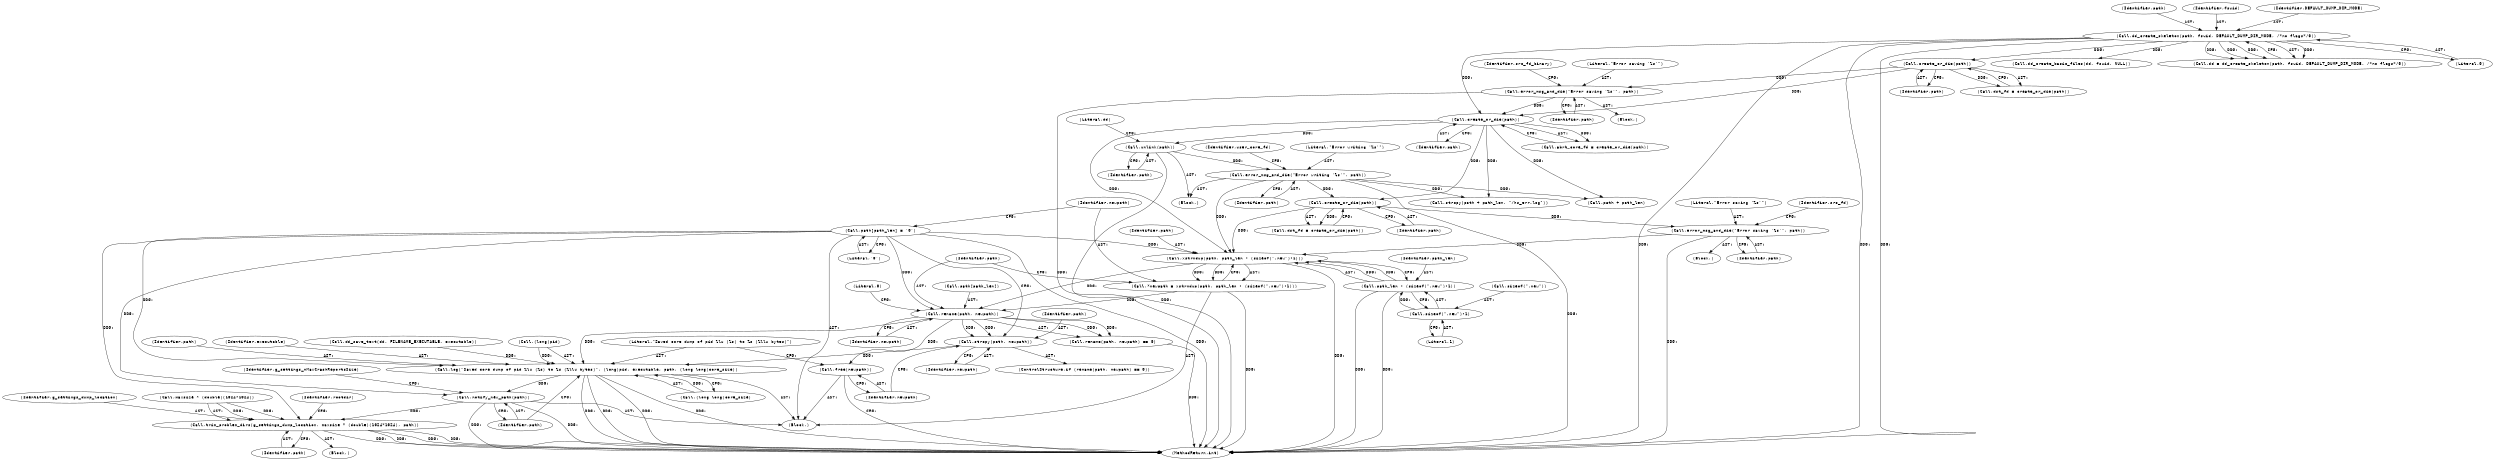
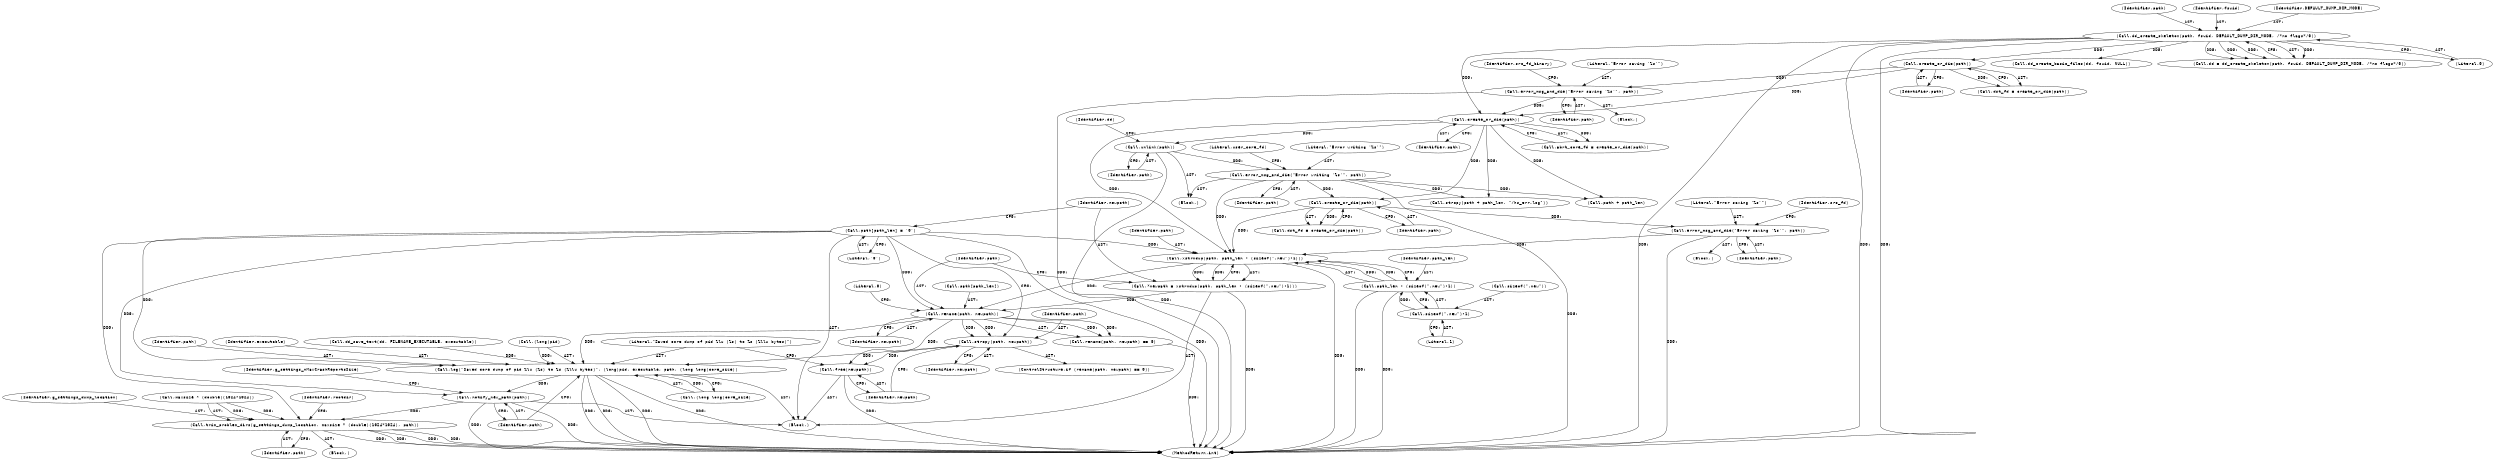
  digraph {
    fontname="DejaVu Sans Mono"
    node [fontname="DejaVu Sans Mono"]
    edge [fontname="DejaVu Sans Mono"]
    n1 [label="(Call,strcpy(path, newpath))"]
    n2 [label="(Call,free(newpath))"]
    n3 [label="(Call,log(\"Saved core dump of pid %lu (%s) to %s (%llu bytes)\", (long)pid, executable, path, (long long)core_size))"]
    n4 [label="(ControlStructure,if (rename(path, newpath) == 0))"]
    n5 [label="(Identifier,newpath)"]
    n6 [label="(MethodReturn,int)"]
    n7 [label="(Block,)"]
    n8 [label="(Identifier,newpath)"]
    n9 [label="(Call,notify_new_path(path))"]
    n10 [label="(Call,(long long)core_size)"]
    n11 [label="(Call,rename(path, newpath))"]
    n12 [label="(Call,rename(path, newpath) == 0)"]
    n13 [label="(Identifier,newpath)"]
    n14 [label="(Call,path[path_len] = '\0')"]
    n15 [label="(Call,xstrndup(path, path_len - (sizeof(\".new\")-1)))"]
    n16 [label="(Call,trim_problem_dirs(g_settings_dump_location, maxsize * (double)(1024*1024), path))"]
    n17 [label="(Literal,'\0')"]
    n18 [label="(Call,path_len - (sizeof(\".new\")-1))"]
    n19 [label="(Call,*newpath = xstrndup(path, path_len - (sizeof(\".new\")-1)))"]
    n20 [label="(Identifier,path)"]
    n21 [label="(Block,)"]
    n22 [label="(Identifier,path)"]
    n23 [label="(Call,sizeof(\".new\")-1)"]
    n24 [label="(Call,create_or_die(path))"]
    n25 [label="(Call,create_or_die(path))"]
    n26 [label="(Call,unlink(path))"]
    n27 [label="(Call,strcpy(path + path_len, \"/hs_err.log\"))"]
    n28 [label="(Call,abrt_core_fd = create_or_die(path))"]
    n29 [label="(Call,path + path_len)"]
    n30 [label="(Identifier,path)"]
    n31 [label="(Call,error_msg_and_die(\"Error saving '%s'\", path))"]
    n32 [label="(Call,dst_fd = create_or_die(path))"]
    n33 [label="(Identifier,path)"]
    n34 [label="(Call,error_msg_and_die(\"Error writing '%s'\", path))"]
    n35 [label="(Block,)"]
    n36 [label="(Identifier,path)"]
    n37 [label="(Call,dd_create_skeleton(path, fsuid, DEFAULT_DUMP_DIR_MODE, /*no flags*/0))"]
    n38 [label="(Call,create_or_die(path))"]
    n39 [label="(Call,dd_create_basic_files(dd, fsuid, NULL))"]
    n40 [label="(Call,dd = dd_create_skeleton(path, fsuid, DEFAULT_DUMP_DIR_MODE, /*no flags*/0))"]
    n41 [label="(Literal,0)"]
    n42 [label="(Call,error_msg_and_die(\"Error saving '%s'\", path))"]
    n43 [label="(Call,dst_fd = create_or_die(path))"]
    n44 [label="(Identifier,path)"]
    n45 [label="(Identifier,path)"]
    n46 [label="(Block,)"]
    n47 [label="(Block,)"]
    n48 [label="(Identifier,path)"]
    n49 [label="(Identifier,path)"]
    n50 [label="(Literal,1)"]
    n51 [label="(Identifier,path_len)"]
    n52 [label="(Identifier,src_fd)"]
    n53 [label="(Identifier,newpath)"]
    n54 [label="(Identifier,g_settings_nMaxCrashReportsSize)"]
    n55 [label="(Literal,\"Error saving '%s'\")"]
    n56 [label="(Literal,\"Error saving '%s'\")"]
    n57 [label="(Call,(long)pid)"]
    n58 [label="(Literal,\"Error writing '%s'\")"]
    n59 [label="(Identifier,rootdir)"]
    n60 [label="(Identifier,path)"]
    n61 [label="(Identifier,g_settings_dump_location)"]
    n62 [label="(Identifier,path)"]
    n63 [label="(Call,sizeof(\".new\"))"]
    n64 [label="(Identifier,executable)"]
    n65 [label="(Call,path[path_len])"]
-   n66 [label="(Identifier,user_core_fd)"]
+   n66 [label="(Literal,user_core_fd)"]
    n67 [label="(Identifier,src_fd_binary)"]
    n68 [label="(Identifier,fsuid)"]
    n69 [label="(Literal,\"Saved core dump of pid %lu (%s) to %s (%llu bytes)\")"]
-   n70 [label="(Literal,dd)"]
+   n70 [label="(Identifier,dd)"]
    n71 [label="(Call,dd_save_text(dd, FILENAME_EXECUTABLE, executable))"]
    n72 [label="(Literal,0)"]
    n73 [label="(Identifier,path)"]
    n74 [label="(Identifier,DEFAULT_DUMP_DIR_MODE)"]
    n75 [label="(Identifier,path)"]
    n76 [label="(Call,maxsize * (double)(1024*1024))"]
    n77 [label="(Identifier,path)"]
+   n1 -> n2 [label="DDG: "]
    n1 -> n3 [label="DDG: "]
    n1 -> n4 [label="AST: "]
    n1 -> n5 [label="CFG: "]
-   n2 -> n6 [label="CFG: "]
+   n2 -> n6 [label="DDG: "]
    n2 -> n7 [label="AST: "]
    n2 -> n8 [label="CFG: "]
    n3 -> n6 [label="DDG: "]
    n3 -> n6 [label="DDG: "]
    n3 -> n6 [label="DDG: "]
    n3 -> n6 [label="DDG: "]
    n3 -> n7 [label="AST: "]
    n3 -> n9 [label="DDG: "]
    n3 -> n10 [label="CFG: "]
    n5 -> n1 [label="AST: "]
    n8 -> n1 [label="CFG: "]
    n8 -> n2 [label="AST: "]
    n9 -> n6 [label="DDG: "]
    n9 -> n6 [label="DDG: "]
    n9 -> n7 [label="AST: "]
    n9 -> n16 [label="DDG: "]
    n9 -> n20 [label="CFG: "]
    n10 -> n3 [label="AST: "]
    n10 -> n3 [label="DDG: "]
    n11 -> n1 [label="DDG: "]
    n11 -> n1 [label="DDG: "]
    n11 -> n2 [label="DDG: "]
    n11 -> n3 [label="DDG: "]
    n11 -> n12 [label="AST: "]
    n11 -> n12 [label="DDG: "]
    n11 -> n12 [label="DDG: "]
    n11 -> n13 [label="CFG: "]
    n12 -> n6 [label="DDG: "]
    n13 -> n11 [label="AST: "]
    n14 -> n1 [label="CFG: "]
    n14 -> n3 [label="DDG: "]
    n14 -> n6 [label="DDG: "]
    n14 -> n7 [label="AST: "]
    n14 -> n9 [label="DDG: "]
    n14 -> n11 [label="DDG: "]
    n14 -> n15 [label="DDG: "]
    n14 -> n16 [label="DDG: "]
    n14 -> n17 [label="CFG: "]
    n15 -> n6 [label="DDG: "]
    n15 -> n11 [label="DDG: "]
    n15 -> n18 [label="CFG: "]
    n15 -> n19 [label="AST: "]
    n15 -> n19 [label="DDG: "]
    n15 -> n19 [label="DDG: "]
    n16 -> n6 [label="DDG: "]
    n16 -> n6 [label="DDG: "]
    n16 -> n6 [label="DDG: "]
    n16 -> n6 [label="DDG: "]
    n16 -> n21 [label="AST: "]
    n16 -> n22 [label="CFG: "]
    n17 -> n14 [label="AST: "]
    n18 -> n6 [label="DDG: "]
    n18 -> n6 [label="DDG: "]
    n18 -> n15 [label="AST: "]
    n18 -> n15 [label="DDG: "]
    n18 -> n15 [label="DDG: "]
    n18 -> n23 [label="CFG: "]
    n19 -> n6 [label="DDG: "]
    n19 -> n7 [label="AST: "]
    n19 -> n11 [label="DDG: "]
    n19 -> n15 [label="CFG: "]
    n20 -> n3 [label="CFG: "]
    n20 -> n9 [label="AST: "]
    n22 -> n16 [label="AST: "]
    n23 -> n18 [label="AST: "]
    n23 -> n18 [label="DDG: "]
    n23 -> n50 [label="CFG: "]
    n24 -> n15 [label="DDG: "]
    n24 -> n25 [label="DDG: "]
    n24 -> n26 [label="DDG: "]
    n24 -> n27 [label="DDG: "]
    n24 -> n28 [label="AST: "]
    n24 -> n28 [label="DDG: "]
    n24 -> n29 [label="DDG: "]
    n24 -> n30 [label="CFG: "]
    n25 -> n15 [label="DDG: "]
    n25 -> n31 [label="DDG: "]
    n25 -> n32 [label="AST: "]
    n25 -> n32 [label="DDG: "]
    n25 -> n33 [label="CFG: "]
    n26 -> n6 [label="DDG: "]
    n26 -> n34 [label="DDG: "]
    n26 -> n35 [label="AST: "]
    n26 -> n36 [label="CFG: "]
    n28 -> n24 [label="CFG: "]
    n30 -> n24 [label="AST: "]
    n31 -> n6 [label="DDG: "]
    n31 -> n15 [label="DDG: "]
    n31 -> n47 [label="AST: "]
    n31 -> n48 [label="CFG: "]
    n32 -> n25 [label="CFG: "]
    n33 -> n25 [label="AST: "]
    n34 -> n6 [label="DDG: "]
    n34 -> n15 [label="DDG: "]
    n34 -> n25 [label="DDG: "]
    n34 -> n27 [label="DDG: "]
    n34 -> n29 [label="DDG: "]
    n34 -> n35 [label="AST: "]
    n34 -> n49 [label="CFG: "]
    n36 -> n26 [label="AST: "]
    n37 -> n6 [label="DDG: "]
    n37 -> n6 [label="DDG: "]
    n37 -> n6 [label="DDG: "]
    n37 -> n24 [label="DDG: "]
    n37 -> n38 [label="DDG: "]
    n37 -> n39 [label="DDG: "]
    n37 -> n40 [label="AST: "]
    n37 -> n40 [label="DDG: "]
    n37 -> n40 [label="DDG: "]
    n37 -> n40 [label="DDG: "]
    n37 -> n40 [label="DDG: "]
    n37 -> n41 [label="CFG: "]
    n38 -> n24 [label="DDG: "]
    n38 -> n42 [label="DDG: "]
    n38 -> n43 [label="AST: "]
    n38 -> n43 [label="DDG: "]
    n38 -> n44 [label="CFG: "]
    n40 -> n37 [label="CFG: "]
    n41 -> n37 [label="AST: "]
    n42 -> n6 [label="DDG: "]
    n42 -> n24 [label="DDG: "]
    n42 -> n45 [label="CFG: "]
    n42 -> n46 [label="AST: "]
    n43 -> n38 [label="CFG: "]
    n44 -> n38 [label="AST: "]
    n45 -> n42 [label="AST: "]
    n48 -> n31 [label="AST: "]
    n49 -> n34 [label="AST: "]
    n50 -> n23 [label="AST: "]
    n51 -> n18 [label="AST: "]
    n52 -> n31 [label="CFG: "]
    n53 -> n14 [label="CFG: "]
    n53 -> n19 [label="AST: "]
    n54 -> n9 [label="CFG: "]
    n55 -> n31 [label="AST: "]
    n56 -> n42 [label="AST: "]
    n57 -> n3 [label="AST: "]
    n57 -> n3 [label="DDG: "]
    n58 -> n34 [label="AST: "]
    n59 -> n16 [label="CFG: "]
    n60 -> n3 [label="AST: "]
    n61 -> n16 [label="AST: "]
    n62 -> n37 [label="AST: "]
    n63 -> n23 [label="AST: "]
    n64 -> n3 [label="AST: "]
    n65 -> n11 [label="AST: "]
    n66 -> n34 [label="CFG: "]
    n67 -> n42 [label="CFG: "]
    n68 -> n37 [label="AST: "]
    n69 -> n2 [label="CFG: "]
    n69 -> n3 [label="AST: "]
    n70 -> n26 [label="CFG: "]
    n71 -> n3 [label="DDG: "]
    n72 -> n11 [label="CFG: "]
    n73 -> n11 [label="AST: "]
    n73 -> n19 [label="CFG: "]
    n74 -> n37 [label="AST: "]
    n75 -> n1 [label="AST: "]
    n76 -> n16 [label="AST: "]
    n76 -> n16 [label="DDG: "]
    n76 -> n16 [label="DDG: "]
    n77 -> n15 [label="AST: "]
  }
